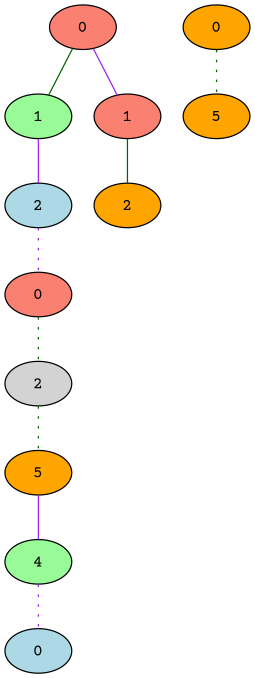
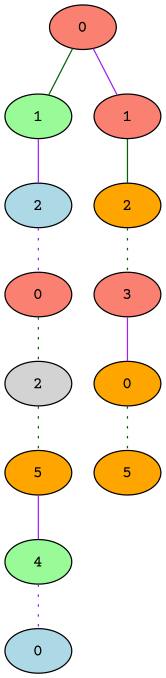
  graph {
    fontname="Courier Prime"
    node [style=filled fillcolor=salmon fontname="Courier Prime"]
    edge [color=darkgreen fontname="Courier Prime"]
    n1 [label=0]
    n2 [label=1 fillcolor=palegreen]
    n3 [label=1]
    n4 [label=2 fillcolor=lightblue]
    n5 [label=0]
    n6 [label=2 fillcolor=lightgrey]
    n7 [label=5 fillcolor=orange]
    n8 [label=4 fillcolor=palegreen]
    n9 [label=0 fillcolor=lightblue]
    n10 [label=2 fillcolor=orange]
+   n11 [label=3]
    n12 [label=0 fillcolor=orange]
    n13 [label=5 fillcolor=orange]
    n1 -- n2
    n1 -- n3 [color=purple]
    n2 -- n4 [color=purple]
    n3 -- n10
    n4 -- n5 [style=dotted color=purple]
    n5 -- n6 [style=dotted]
    n6 -- n7 [style=dotted]
    n7 -- n8 [color=purple]
    n8 -- n9 [style=dotted color=purple]
+   n10 -- n11 [style=dotted]
+   n11 -- n12 [color=purple]
    n12 -- n13 [style=dotted]
  }
